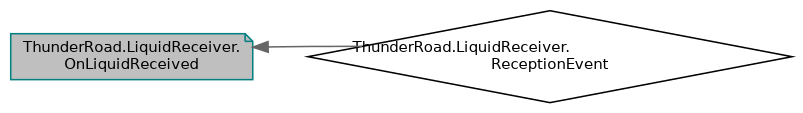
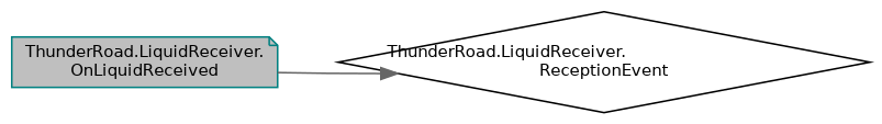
  digraph {
    rankdir=LR
    node [fontname=Helvetica fontsize=10 style=filled]
    n1 [color=teal fillcolor=grey75 fontcolor=black height=0.2 label="ThunderRoad.LiquidReceiver.\lOnLiquidReceived" shape=note width=0.4]
    n2 [color=black fillcolor=white height=0.2 label="ThunderRoad.LiquidReceiver.\lReceptionEvent" shape=diamond width=0.4]
-   n2 -> n1 [color=gray40 fontname=Helvetica fontsize=10 labelfontname=Helvetica labelfontsize=10 style=solid]
+   n1 -> n2 [color=gray40 fontname=Helvetica fontsize=10 labelfontname=Helvetica labelfontsize=10 style=solid]
  }
